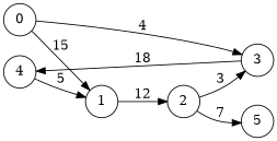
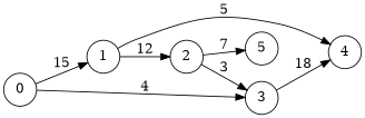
  digraph {
    rankdir=LR
    node [shape=circle]
    4
    1
    2
    5
    3
    0
-   4 -> 1 [label=5]
+   1 -> 4 [label=5]
    1 -> 2 [label=12]
    2 -> 5 [label=7]
    2 -> 3 [label=3]
    3 -> 4 [label=18]
    0 -> 1 [label=15]
    0 -> 3 [label=4]
  }
